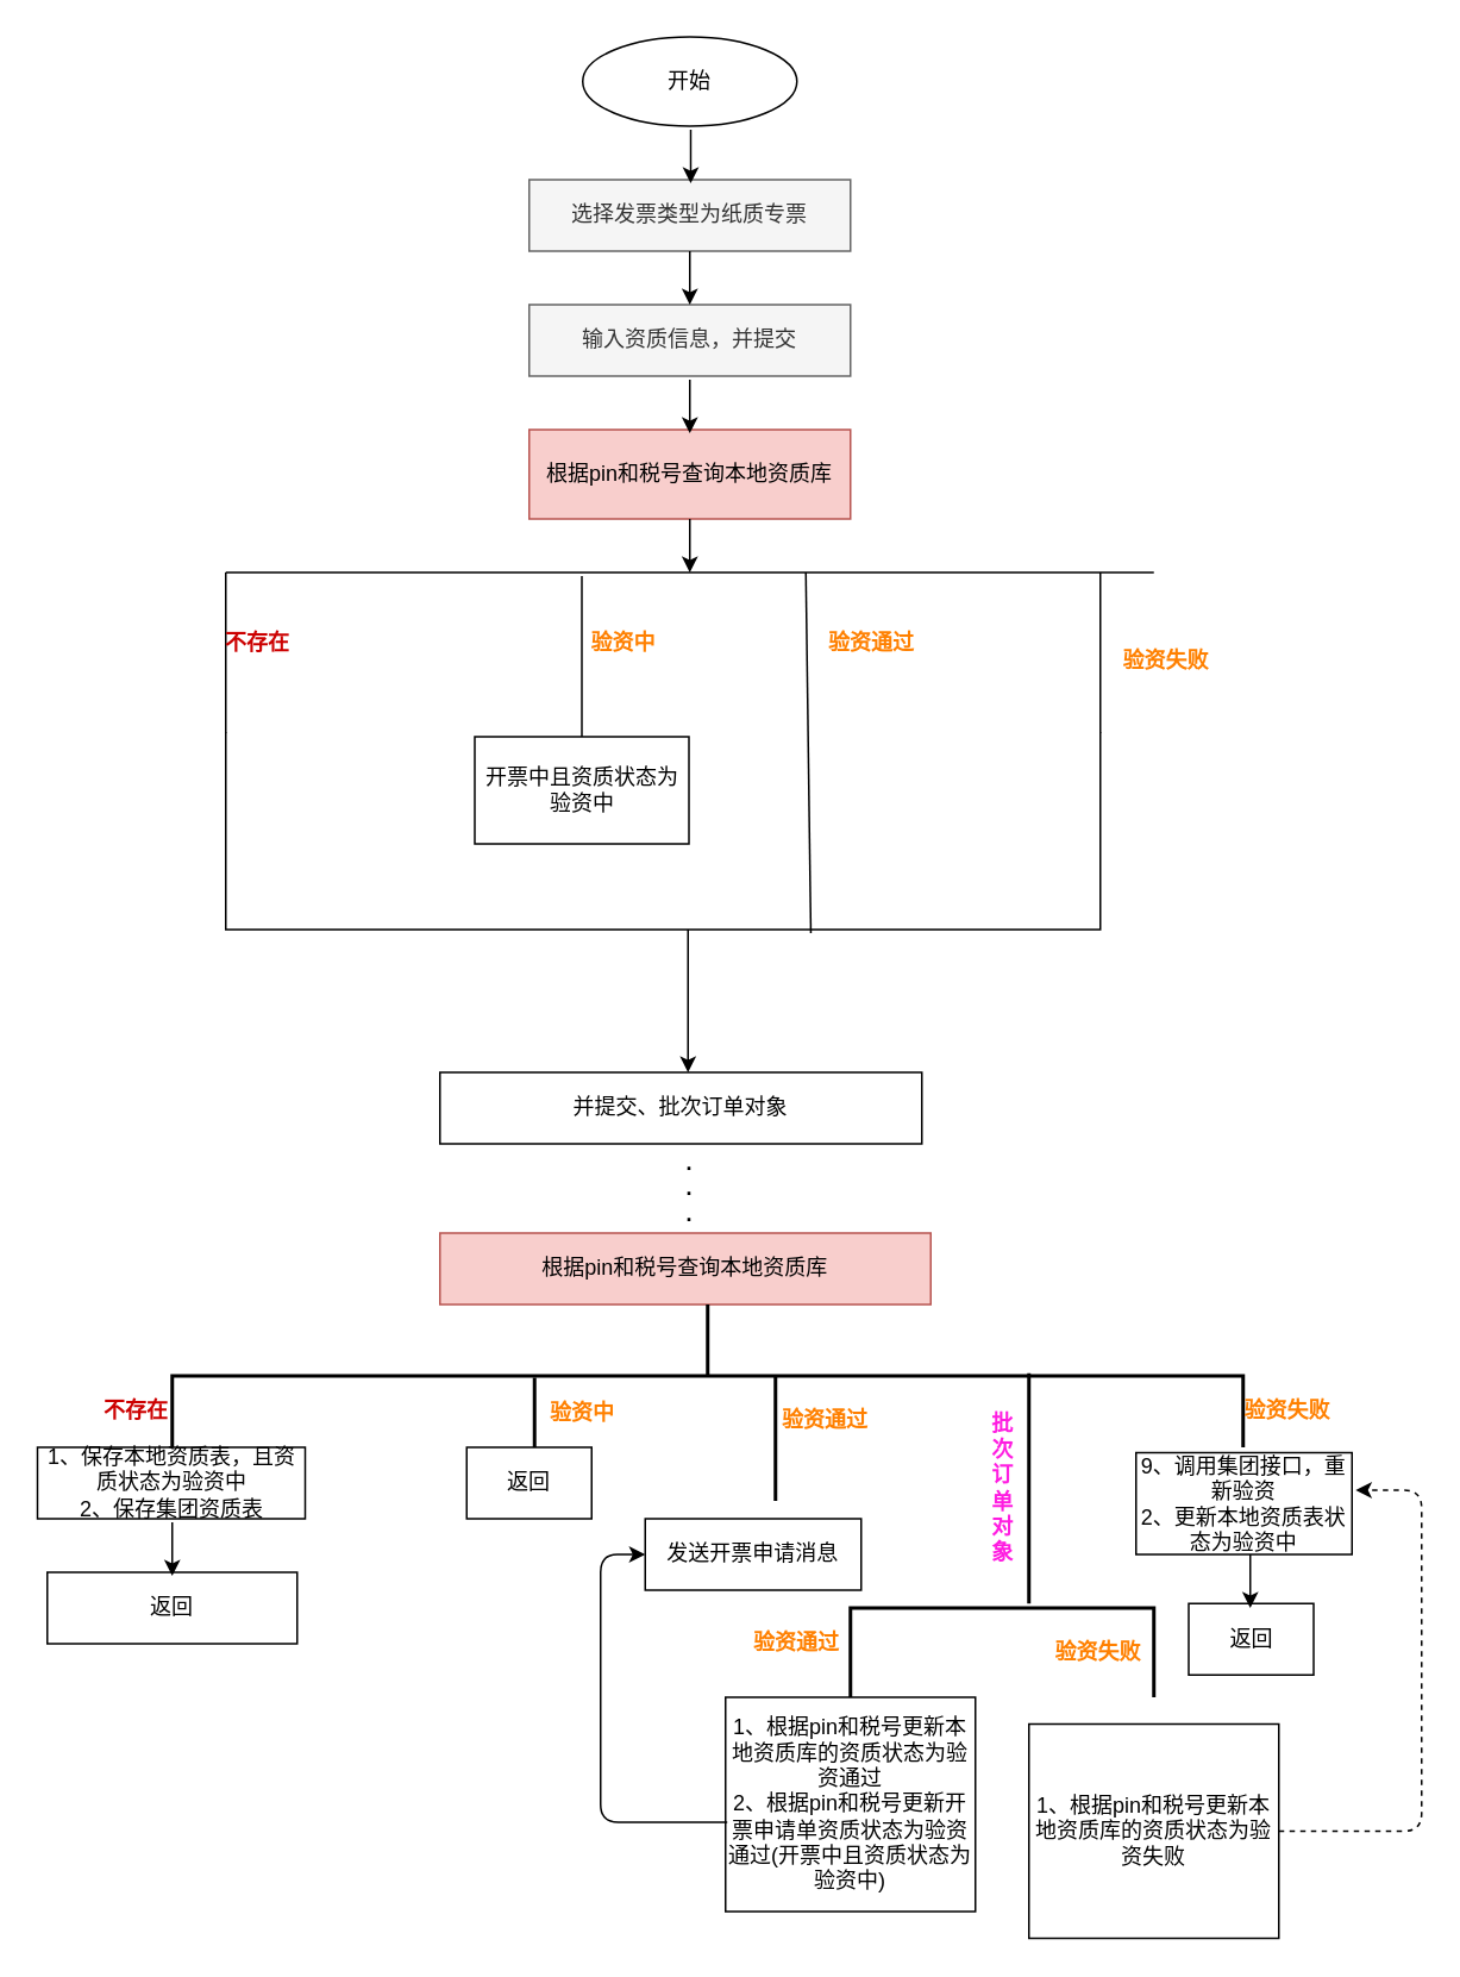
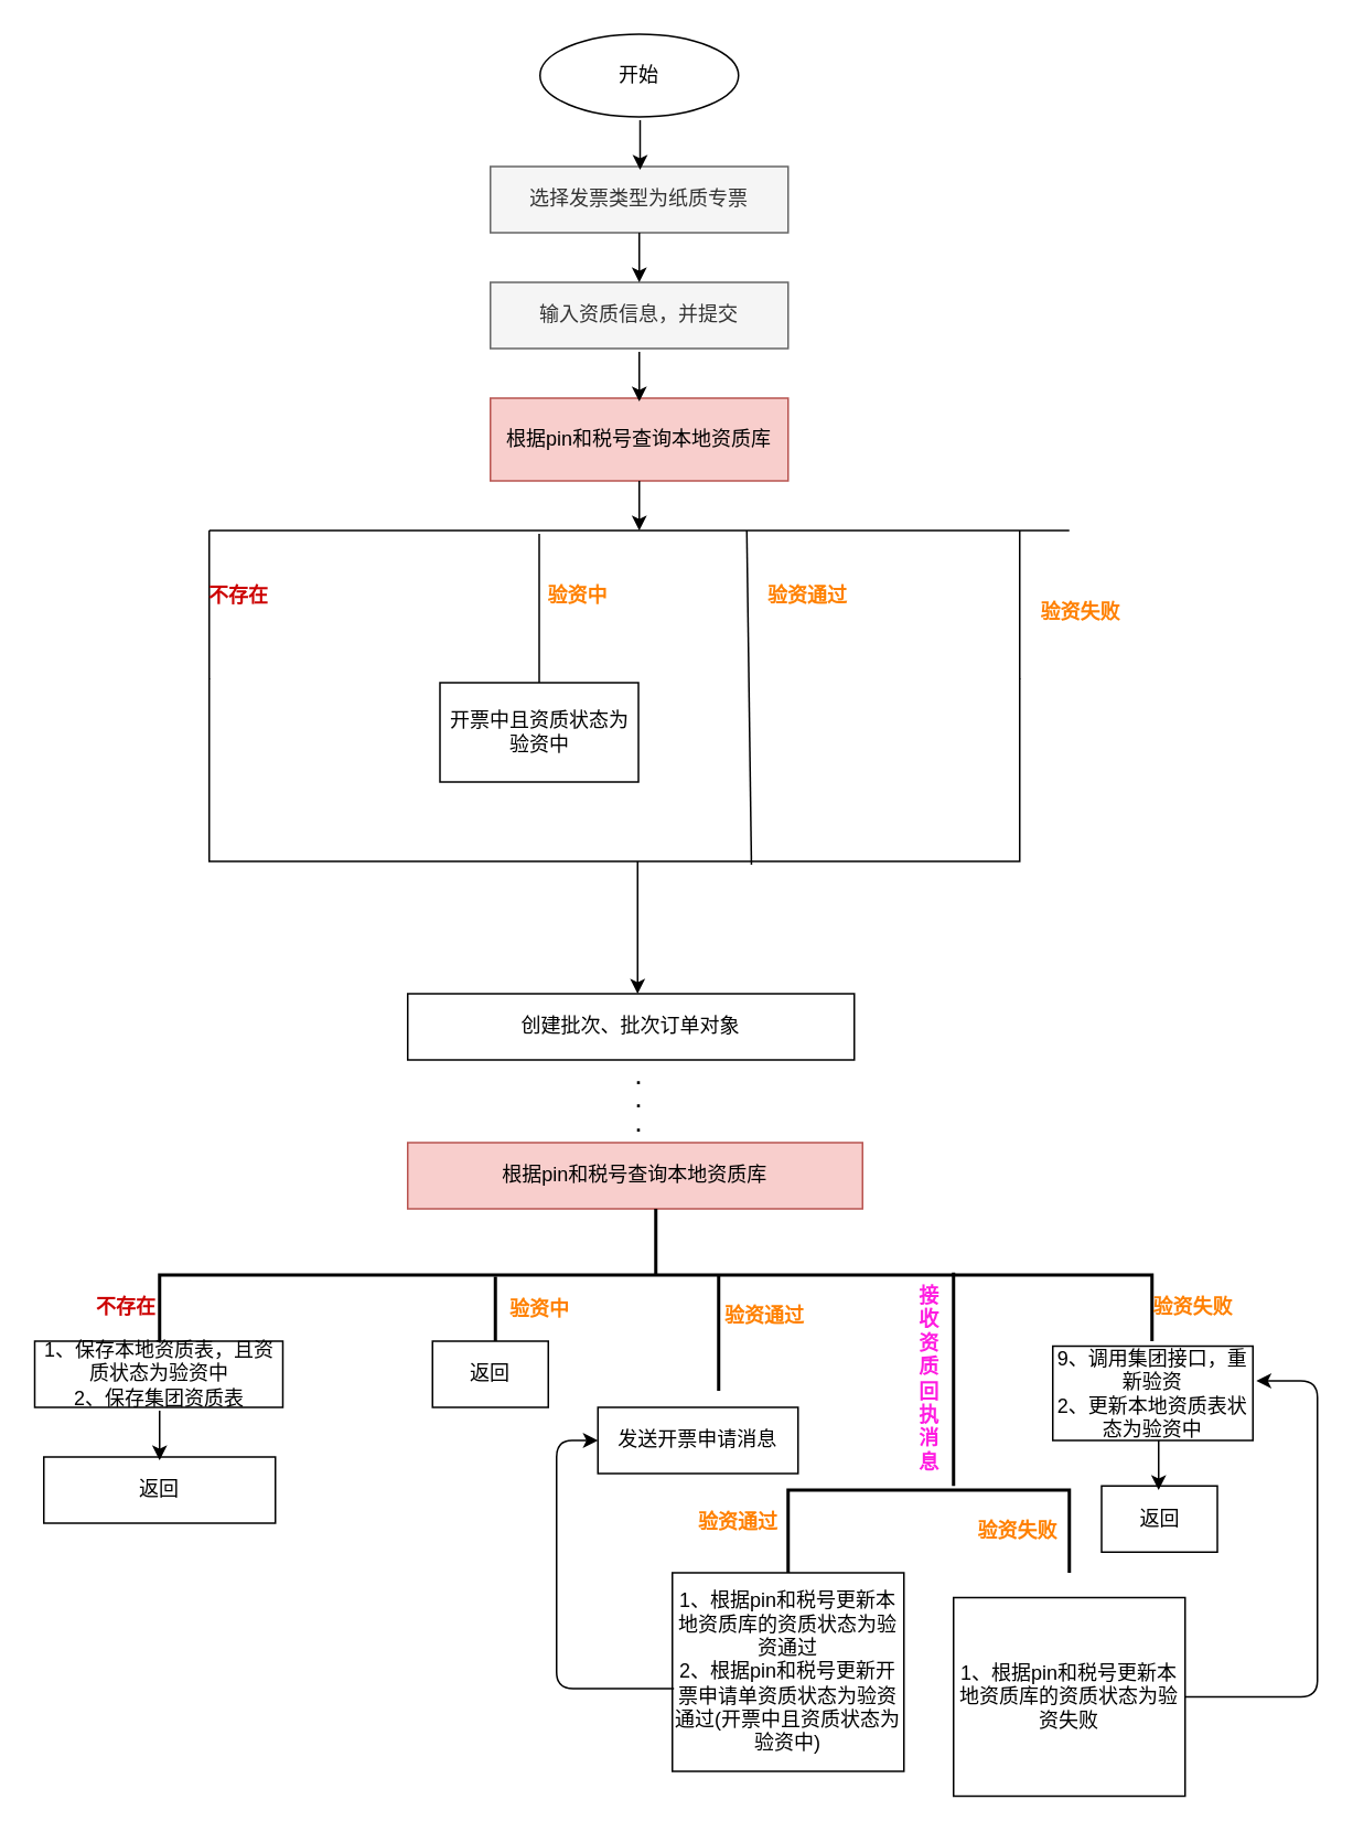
  <mxCell id="0" />
  <mxCell id="1" parent="0" />
  <mxCell id="2" value="开始" style="ellipse;whiteSpace=wrap;html=1;" parent="1" vertex="1"><mxGeometry x="326" y="20" width="120" height="50" as="geometry" /></mxCell>
  <mxCell id="3" value="选择发票类型为纸质专票" style="rounded=0;whiteSpace=wrap;html=1;fillColor=#f5f5f5;strokeColor=#666666;fontColor=#333333;" parent="1" vertex="1"><mxGeometry x="296" y="100" width="180" height="40" as="geometry" /></mxCell>
  <mxCell id="4" value="输入资质信息，并提交" style="rounded=0;whiteSpace=wrap;html=1;fillColor=#f5f5f5;strokeColor=#666666;fontColor=#333333;" parent="1" vertex="1"><mxGeometry x="296" y="170" width="180" height="40" as="geometry" /></mxCell>
  <mxCell id="5" value="根据pin和税号查询本地资质库" style="rounded=0;whiteSpace=wrap;html=1;fillColor=#f8cecc;strokeColor=#b85450;" parent="1" vertex="1"><mxGeometry x="296" y="240" width="180" height="50" as="geometry" /></mxCell>
  <mxCell id="6" value="" style="endArrow=classic;html=1;" parent="1" edge="1"><mxGeometry width="50" height="50" relative="1" as="geometry"><mxPoint x="386.5" y="72" as="sourcePoint" /><mxPoint x="386.5" y="102" as="targetPoint" /></mxGeometry></mxCell>
  <mxCell id="7" value="" style="endArrow=classic;html=1;" parent="1" edge="1"><mxGeometry width="50" height="50" relative="1" as="geometry"><mxPoint x="386" y="140" as="sourcePoint" /><mxPoint x="386" y="170" as="targetPoint" /></mxGeometry></mxCell>
  <mxCell id="8" value="" style="endArrow=classic;html=1;" parent="1" edge="1"><mxGeometry width="50" height="50" relative="1" as="geometry"><mxPoint x="386" y="212" as="sourcePoint" /><mxPoint x="386" y="242" as="targetPoint" /></mxGeometry></mxCell>
  <mxCell id="9" value="" style="endArrow=classic;html=1;" parent="1" edge="1"><mxGeometry width="50" height="50" relative="1" as="geometry"><mxPoint x="386" y="290" as="sourcePoint" /><mxPoint x="386" y="320" as="targetPoint" /></mxGeometry></mxCell>
  <mxCell id="10" value="" style="endArrow=none;html=1;" edge="1" parent="1"><mxGeometry width="50" height="50" relative="1" as="geometry"><mxPoint x="126" y="320" as="sourcePoint" /><mxPoint x="646" y="320" as="targetPoint" /></mxGeometry></mxCell>
  <mxCell id="11" value="" style="endArrow=none;html=1;" edge="1" parent="1"><mxGeometry width="50" height="50" relative="1" as="geometry"><mxPoint x="126" y="410" as="sourcePoint" /><mxPoint x="126" y="320" as="targetPoint" /></mxGeometry></mxCell>
  <mxCell id="12" value="&lt;b&gt;&lt;font color=&quot;#CC0000&quot;&gt;不存在&lt;/font&gt;&lt;/b&gt;" style="text;html=1;strokeColor=none;fillColor=none;align=center;verticalAlign=middle;whiteSpace=wrap;rounded=0;" vertex="1" parent="1"><mxGeometry x="123.5" y="350" width="40" height="20" as="geometry" /></mxCell>
  <mxCell id="13" value="" style="endArrow=none;html=1;" edge="1" parent="1"><mxGeometry width="50" height="50" relative="1" as="geometry"><mxPoint x="325.5" y="412" as="sourcePoint" /><mxPoint x="325.5" y="322" as="targetPoint" /></mxGeometry></mxCell>
  <mxCell id="14" value="&lt;b&gt;&lt;font color=&quot;#FF8000&quot;&gt;验资中&lt;/font&gt;&lt;/b&gt;" style="text;html=1;strokeColor=none;fillColor=none;align=center;verticalAlign=middle;whiteSpace=wrap;rounded=0;" vertex="1" parent="1"><mxGeometry x="328.5" y="350" width="40" height="20" as="geometry" /></mxCell>
  <mxCell id="15" value="" style="endArrow=none;html=1;exitX=0.669;exitY=1.018;exitDx=0;exitDy=0;exitPerimeter=0;" edge="1" parent="1" source="20"><mxGeometry width="50" height="50" relative="1" as="geometry"><mxPoint x="451" y="410" as="sourcePoint" /><mxPoint x="451" y="320" as="targetPoint" /></mxGeometry></mxCell>
  <mxCell id="16" value="&lt;b&gt;&lt;font color=&quot;#FF8000&quot;&gt;验资通过&lt;/font&gt;&lt;/b&gt;" style="text;html=1;strokeColor=none;fillColor=none;align=center;verticalAlign=middle;whiteSpace=wrap;rounded=0;" vertex="1" parent="1"><mxGeometry x="459" y="350" width="58" height="20" as="geometry" /></mxCell>
  <mxCell id="17" value="" style="endArrow=none;html=1;" edge="1" parent="1"><mxGeometry width="50" height="50" relative="1" as="geometry"><mxPoint x="616" y="410" as="sourcePoint" /><mxPoint x="616" y="320" as="targetPoint" /></mxGeometry></mxCell>
  <mxCell id="18" value="&lt;b&gt;&lt;font color=&quot;#FF8000&quot;&gt;验资失败&lt;/font&gt;&lt;/b&gt;" style="text;html=1;strokeColor=none;fillColor=none;align=center;verticalAlign=middle;whiteSpace=wrap;rounded=0;" vertex="1" parent="1"><mxGeometry x="623.5" y="360" width="58" height="20" as="geometry" /></mxCell>
  <mxCell id="19" value="" style="edgeStyle=orthogonalEdgeStyle;rounded=0;orthogonalLoop=1;jettySize=auto;html=1;" edge="1" parent="1"><mxGeometry relative="1" as="geometry"><mxPoint x="385" y="520" as="sourcePoint" /><mxPoint x="385" y="600" as="targetPoint" /></mxGeometry></mxCell>
  <mxCell id="20" value="" style="shape=partialRectangle;whiteSpace=wrap;html=1;bottom=1;right=1;left=1;top=0;fillColor=none;routingCenterX=-0.5;" vertex="1" parent="1"><mxGeometry x="126" y="410" width="490" height="110" as="geometry" /></mxCell>
  <mxCell id="21" value="开票中且资质状态为验资中" style="rounded=0;whiteSpace=wrap;html=1;" vertex="1" parent="1"><mxGeometry x="265.5" y="412" width="120" height="60" as="geometry" /></mxCell>
- <mxCell id="22" value="并提交、批次订单对象" style="rounded=0;whiteSpace=wrap;html=1;" vertex="1" parent="1"><mxGeometry x="246" y="600" width="270" height="40" as="geometry" /></mxCell>
+ <mxCell id="22" value="创建批次、批次订单对象" style="rounded=0;whiteSpace=wrap;html=1;" vertex="1" parent="1"><mxGeometry x="246" y="600" width="270" height="40" as="geometry" /></mxCell>
  <mxCell id="23" value="&lt;b&gt;.&lt;br&gt;.&lt;br&gt;.&lt;/b&gt;" style="text;html=1;strokeColor=none;fillColor=none;align=center;verticalAlign=middle;whiteSpace=wrap;rounded=0;" vertex="1" parent="1"><mxGeometry x="366" y="640" width="40" height="50" as="geometry" /></mxCell>
  <mxCell id="24" value="根据pin和税号查询本地资质库" style="rounded=0;whiteSpace=wrap;html=1;fillColor=#f8cecc;strokeColor=#b85450;" vertex="1" parent="1"><mxGeometry x="246" y="690" width="275" height="40" as="geometry" /></mxCell>
  <mxCell id="25" value="" style="strokeWidth=2;html=1;shape=mxgraph.flowchart.annotation_2;align=left;pointerEvents=1;direction=south;" vertex="1" parent="1"><mxGeometry x="96" y="730" width="600" height="80" as="geometry" /></mxCell>
  <mxCell id="26" value="&lt;b&gt;&lt;font color=&quot;#CC0000&quot;&gt;不存在&lt;/font&gt;&lt;/b&gt;" style="text;html=1;strokeColor=none;fillColor=none;align=center;verticalAlign=middle;whiteSpace=wrap;rounded=0;" vertex="1" parent="1"><mxGeometry x="56" y="780" width="40" height="20" as="geometry" /></mxCell>
  <mxCell id="27" value="1、保存本地资质表，且资质状态为验资中&lt;br&gt;2、保存集团资质表" style="rounded=0;whiteSpace=wrap;html=1;" vertex="1" parent="1"><mxGeometry x="20.5" y="810" width="150" height="40" as="geometry" /></mxCell>
  <mxCell id="28" value="返回" style="rounded=0;whiteSpace=wrap;html=1;" vertex="1" parent="1"><mxGeometry x="26" y="880" width="140" height="40" as="geometry" /></mxCell>
  <mxCell id="29" value="" style="endArrow=classic;html=1;" edge="1" parent="1"><mxGeometry width="50" height="50" relative="1" as="geometry"><mxPoint x="96" y="852" as="sourcePoint" /><mxPoint x="96" y="882" as="targetPoint" /></mxGeometry></mxCell>
  <mxCell id="30" value="" style="line;strokeWidth=2;html=1;direction=south;" vertex="1" parent="1"><mxGeometry x="294" y="771" width="10" height="39" as="geometry" /></mxCell>
  <mxCell id="31" value="&lt;b&gt;&lt;font color=&quot;#FF8000&quot;&gt;验资中&lt;/font&gt;&lt;/b&gt;" style="text;html=1;strokeColor=none;fillColor=none;align=center;verticalAlign=middle;whiteSpace=wrap;rounded=0;" vertex="1" parent="1"><mxGeometry x="305.5" y="780.5" width="40" height="20" as="geometry" /></mxCell>
  <mxCell id="32" value="返回" style="rounded=0;whiteSpace=wrap;html=1;" vertex="1" parent="1"><mxGeometry x="261" y="810" width="70" height="40" as="geometry" /></mxCell>
  <mxCell id="33" value="" style="line;strokeWidth=2;html=1;direction=south;" vertex="1" parent="1"><mxGeometry x="429" y="770" width="10" height="70" as="geometry" /></mxCell>
  <mxCell id="34" value="&lt;b&gt;&lt;font color=&quot;#FF8000&quot;&gt;验资通过&lt;/font&gt;&lt;/b&gt;" style="text;html=1;strokeColor=none;fillColor=none;align=center;verticalAlign=middle;whiteSpace=wrap;rounded=0;" vertex="1" parent="1"><mxGeometry x="434" y="785" width="56" height="20" as="geometry" /></mxCell>
  <mxCell id="35" value="发送开票申请消息" style="rounded=0;whiteSpace=wrap;html=1;" vertex="1" parent="1"><mxGeometry x="361" y="850" width="121" height="40" as="geometry" /></mxCell>
  <mxCell id="36" value="&lt;b&gt;&lt;font color=&quot;#FF8000&quot;&gt;验资失败&lt;/font&gt;&lt;/b&gt;" style="text;html=1;strokeColor=none;fillColor=none;align=center;verticalAlign=middle;whiteSpace=wrap;rounded=0;" vertex="1" parent="1"><mxGeometry x="691.5" y="779.5" width="58" height="20" as="geometry" /></mxCell>
  <mxCell id="37" value="" style="line;strokeWidth=2;html=1;direction=south;" vertex="1" parent="1"><mxGeometry x="571" y="768.5" width="10" height="129" as="geometry" /></mxCell>
- <mxCell id="38" value="&lt;b&gt;&lt;font color=&quot;#FF1CE1&quot;&gt;批次订单对象&lt;/font&gt;&lt;/b&gt;" style="text;html=1;strokeColor=none;fillColor=none;align=center;verticalAlign=middle;whiteSpace=wrap;rounded=0;" vertex="1" parent="1"><mxGeometry x="552" y="786" width="19" height="94" as="geometry" /></mxCell>
+ <mxCell id="38" value="&lt;b&gt;&lt;font color=&quot;#FF1CE1&quot;&gt;接收资质回执消息&lt;/font&gt;&lt;/b&gt;" style="text;html=1;strokeColor=none;fillColor=none;align=center;verticalAlign=middle;whiteSpace=wrap;rounded=0;" vertex="1" parent="1"><mxGeometry x="552" y="786" width="19" height="94" as="geometry" /></mxCell>
  <mxCell id="39" value="1、根据pin和税号更新本地资质库的资质状态为验资通过&lt;br&gt;2、根据pin和税号更新开票申请单资质状态为验资通过(开票中且资质状态为验资中)" style="rounded=0;whiteSpace=wrap;html=1;" vertex="1" parent="1"><mxGeometry x="406" y="950" width="140" height="120" as="geometry" /></mxCell>
  <mxCell id="40" value="9、调用集团接口，重新验资&lt;br&gt;2、更新本地资质表状态为验资中" style="rounded=0;whiteSpace=wrap;html=1;" vertex="1" parent="1"><mxGeometry x="636" y="813" width="121" height="57" as="geometry" /></mxCell>
  <mxCell id="41" value="返回" style="rounded=0;whiteSpace=wrap;html=1;" vertex="1" parent="1"><mxGeometry x="665.5" y="897.5" width="70" height="40" as="geometry" /></mxCell>
  <mxCell id="42" value="" style="endArrow=classic;html=1;" edge="1" parent="1"><mxGeometry width="50" height="50" relative="1" as="geometry"><mxPoint x="700" y="870" as="sourcePoint" /><mxPoint x="700" y="900" as="targetPoint" /></mxGeometry></mxCell>
  <mxCell id="43" value="" style="strokeWidth=2;html=1;shape=mxgraph.flowchart.annotation_1;align=left;pointerEvents=1;direction=south;" vertex="1" parent="1"><mxGeometry x="476" y="900" width="170" height="50" as="geometry" /></mxCell>
  <mxCell id="44" value="&lt;b&gt;&lt;font color=&quot;#FF8000&quot;&gt;验资通过&lt;/font&gt;&lt;/b&gt;" style="text;html=1;strokeColor=none;fillColor=none;align=center;verticalAlign=middle;whiteSpace=wrap;rounded=0;" vertex="1" parent="1"><mxGeometry x="418" y="910" width="56" height="20" as="geometry" /></mxCell>
  <mxCell id="45" value="&lt;b&gt;&lt;font color=&quot;#FF8000&quot;&gt;验资失败&lt;/font&gt;&lt;/b&gt;" style="text;html=1;strokeColor=none;fillColor=none;align=center;verticalAlign=middle;whiteSpace=wrap;rounded=0;" vertex="1" parent="1"><mxGeometry x="585.5" y="915" width="58" height="20" as="geometry" /></mxCell>
  <mxCell id="46" value="1、根据pin和税号更新本地资质库的资质状态为验资失败&lt;br&gt;" style="rounded=0;whiteSpace=wrap;html=1;" vertex="1" parent="1"><mxGeometry x="576" y="965" width="140" height="120" as="geometry" /></mxCell>
  <mxCell id="47" value="" style="edgeStyle=elbowEdgeStyle;elbow=vertical;endArrow=classic;html=1;exitX=0.007;exitY=0.583;exitDx=0;exitDy=0;exitPerimeter=0;entryX=0;entryY=0.5;entryDx=0;entryDy=0;" edge="1" parent="1" source="39" target="35"><mxGeometry width="50" height="50" relative="1" as="geometry"><mxPoint x="296" y="1010" as="sourcePoint" /><mxPoint x="346" y="960" as="targetPoint" /><Array as="points"><mxPoint x="336" y="890" /></Array></mxGeometry></mxCell>
- <mxCell id="48" value="" style="edgeStyle=elbowEdgeStyle;elbow=vertical;endArrow=classic;html=1;exitX=1;exitY=0.5;exitDx=0;exitDy=0;entryX=1.017;entryY=0.368;entryDx=0;entryDy=0;entryPerimeter=0;dashed=1;" edge="1" parent="1" source="46" target="40"><mxGeometry width="50" height="50" relative="1" as="geometry"><mxPoint x="746" y="1040" as="sourcePoint" /><mxPoint x="766" y="830" as="targetPoint" /><Array as="points"><mxPoint x="796" y="930" /></Array></mxGeometry></mxCell>
+ <mxCell id="48" value="" style="edgeStyle=elbowEdgeStyle;elbow=vertical;endArrow=classic;html=1;exitX=1;exitY=0.5;exitDx=0;exitDy=0;entryX=1.017;entryY=0.368;entryDx=0;entryDy=0;entryPerimeter=0;" edge="1" parent="1" source="46" target="40"><mxGeometry width="50" height="50" relative="1" as="geometry"><mxPoint x="746" y="1040" as="sourcePoint" /><mxPoint x="766" y="830" as="targetPoint" /><Array as="points"><mxPoint x="796" y="930" /></Array></mxGeometry></mxCell>
